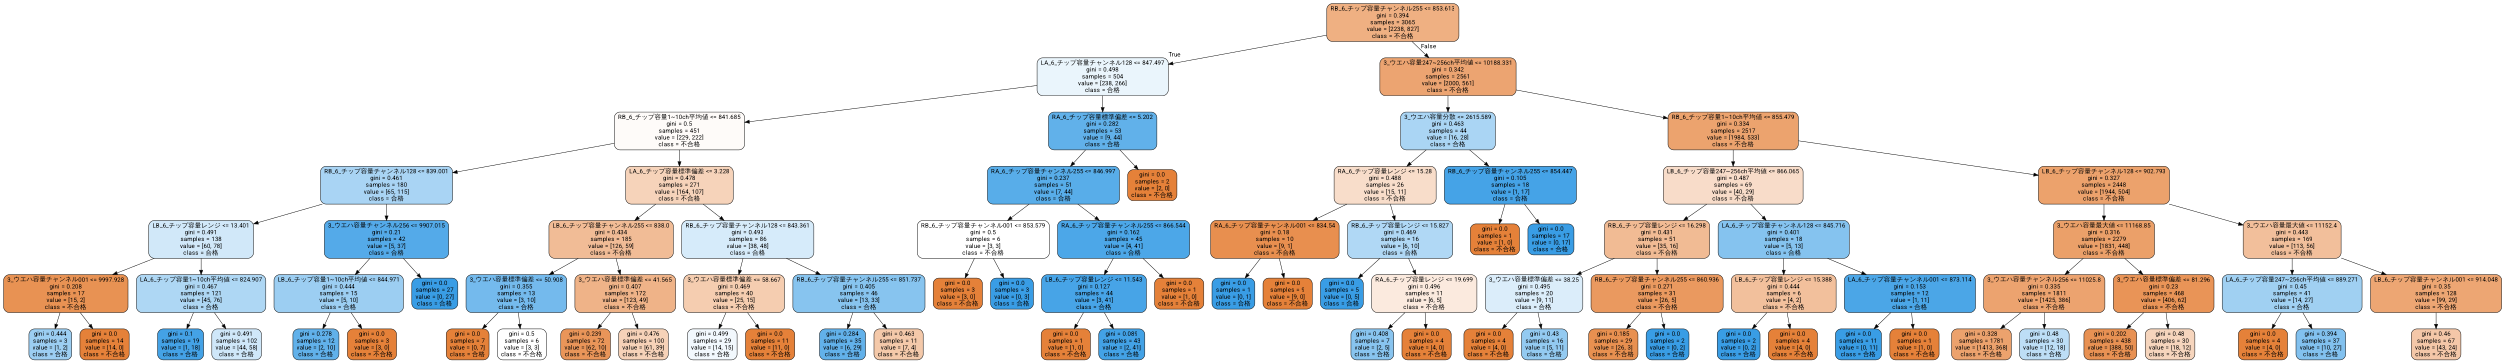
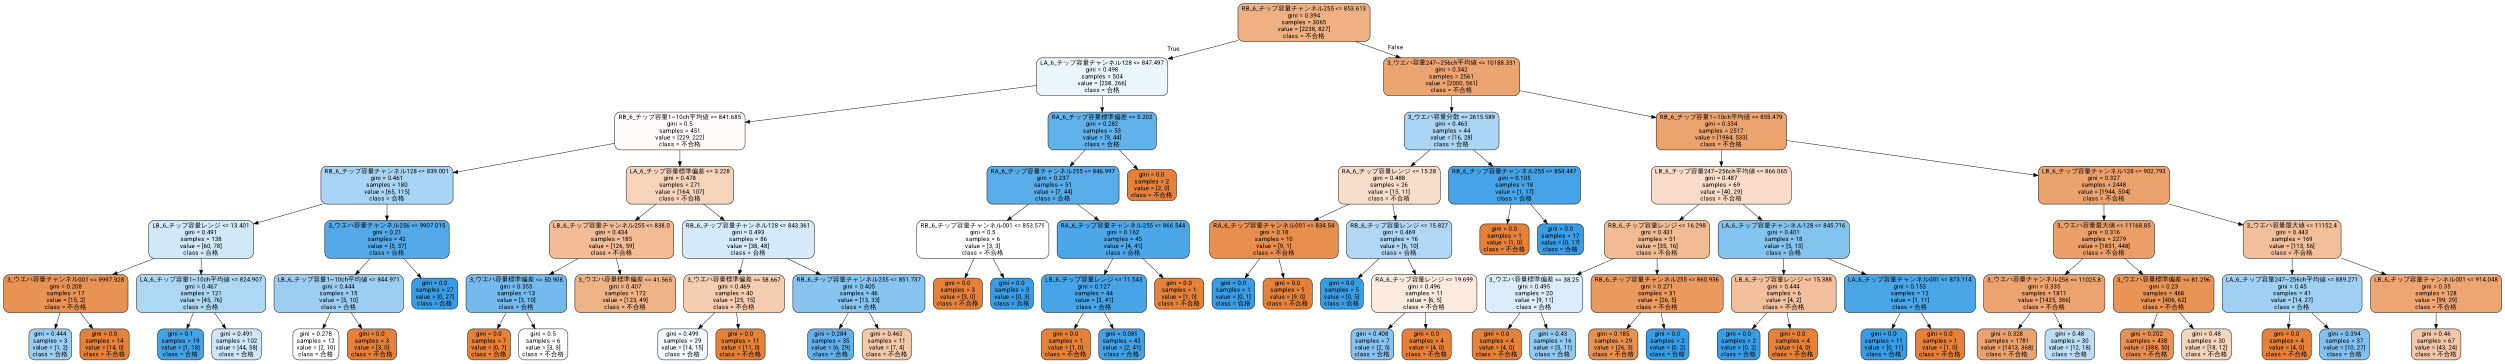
  digraph {
    fontname=Roboto
    node [color=black fillcolor="#e58139" fontname=Roboto shape=box style="filled, rounded"]
    edge [fontname=Roboto]
    n1 [fillcolor="#efb082" label="RB_6_チップ容量チャンネル255 <= 853.613\ngini = 0.394\nsamples = 3065\nvalue = [2238, 827]\nclass = 不合格"]
    n2 [fillcolor="#eaf5fc" label="LA_6_チップ容量チャンネル128 <= 847.497\ngini = 0.498\nsamples = 504\nvalue = [238, 266]\nclass = 合格"]
    n3 [fillcolor="#eca471" label="3_ウエハ容量247~256ch平均値 <= 10188.331\ngini = 0.342\nsamples = 2561\nvalue = [2000, 561]\nclass = 不合格"]
    n4 [fillcolor="#fefbf9" label="RB_6_チップ容量1~10ch平均値 <= 841.685\ngini = 0.5\nsamples = 451\nvalue = [229, 222]\nclass = 不合格"]
    n5 [fillcolor="#61b1ea" label="RA_6_チップ容量標準偏差 <= 5.202\ngini = 0.282\nsamples = 53\nvalue = [9, 44]\nclass = 合格"]
    n6 [fillcolor="#aad5f4" label="3_ウエハ容量分散 <= 2615.589\ngini = 0.463\nsamples = 44\nvalue = [16, 28]\nclass = 合格"]
    n7 [fillcolor="#eca36e" label="RB_6_チップ容量1~10ch平均値 <= 855.479\ngini = 0.334\nsamples = 2517\nvalue = [1984, 533]\nclass = 不合格"]
    n8 [fillcolor="#a9d4f4" label="RB_6_チップ容量チャンネル128 <= 839.001\ngini = 0.461\nsamples = 180\nvalue = [65, 115]\nclass = 合格"]
    n9 [fillcolor="#f6d3ba" label="LA_6_チップ容量標準偏差 <= 3.228\ngini = 0.478\nsamples = 271\nvalue = [164, 107]\nclass = 不合格"]
    n10 [fillcolor="#58ade9" label="RA_6_チップ容量チャンネル255 <= 846.997\ngini = 0.237\nsamples = 51\nvalue = [7, 44]\nclass = 合格"]
    n11 [label="gini = 0.0\nsamples = 2\nvalue = [2, 0]\nclass = 不合格"]
    n12 [fillcolor="#d1e8f9" label="LB_6_チップ容量レンジ <= 13.401\ngini = 0.491\nsamples = 138\nvalue = [60, 78]\nclass = 合格"]
    n13 [fillcolor="#54aae9" label="3_ウエハ容量チャンネル256 <= 9907.015\ngini = 0.21\nsamples = 42\nvalue = [5, 37]\nclass = 合格"]
    n14 [fillcolor="#f1bc96" label="LB_6_チップ容量チャンネル255 <= 838.0\ngini = 0.434\nsamples = 185\nvalue = [126, 59]\nclass = 不合格"]
    n15 [fillcolor="#d6ebfa" label="RB_6_チップ容量チャンネル128 <= 843.361\ngini = 0.493\nsamples = 86\nvalue = [38, 48]\nclass = 合格"]
    n16 [fillcolor="#e89253" label="3_ウエハ容量チャンネル001 <= 9997.928\ngini = 0.208\nsamples = 17\nvalue = [15, 2]\nclass = 不合格"]
    n17 [fillcolor="#aed7f4" label="LA_6_チップ容量1~10ch平均値 <= 824.907\ngini = 0.467\nsamples = 121\nvalue = [45, 76]\nclass = 合格"]
    n18 [fillcolor="#9ccef2" label="LB_6_チップ容量1~10ch平均値 <= 844.971\ngini = 0.444\nsamples = 15\nvalue = [5, 10]\nclass = 合格"]
    n19 [fillcolor="#399de5" label="gini = 0.0\nsamples = 27\nvalue = [0, 27]\nclass = 合格"]
    n20 [fillcolor="#9ccef2" label="gini = 0.444\nsamples = 3\nvalue = [1, 2]\nclass = 合格"]
    n21 [label="gini = 0.0\nsamples = 14\nvalue = [14, 0]\nclass = 不合格"]
    n22 [fillcolor="#44a2e6" label="gini = 0.1\nsamples = 19\nvalue = [1, 18]\nclass = 合格"]
    n23 [fillcolor="#cfe7f9" label="gini = 0.491\nsamples = 102\nvalue = [44, 58]\nclass = 合格"]
-   n24 [fillcolor="#61b1ea" label="gini = 0.278\nsamples = 12\nvalue = [2, 10]\nclass = 合格"]
+   n24 [fillcolor="#ffffff" label="gini = 0.278\nsamples = 12\nvalue = [2, 10]\nclass = 合格"]
    n25 [label="gini = 0.0\nsamples = 3\nvalue = [3, 0]\nclass = 不合格"]
    n26 [fillcolor="#74baed" label="3_ウエハ容量標準偏差 <= 50.908\ngini = 0.355\nsamples = 13\nvalue = [3, 10]\nclass = 合格"]
    n27 [fillcolor="#efb388" label="3_ウエハ容量標準偏差 <= 41.565\ngini = 0.407\nsamples = 172\nvalue = [123, 49]\nclass = 不合格"]
    n28 [fillcolor="#f5cdb0" label="3_ウエハ容量標準偏差 <= 58.667\ngini = 0.469\nsamples = 40\nvalue = [25, 15]\nclass = 不合格"]
    n29 [fillcolor="#87c4ef" label="RB_6_チップ容量チャンネル255 <= 851.737\ngini = 0.405\nsamples = 46\nvalue = [13, 33]\nclass = 合格"]
    n30 [label="gini = 0.0\nsamples = 7\nvalue = [0, 7]\nclass = 合格"]
    n31 [fillcolor="#ffffff" label="gini = 0.5\nsamples = 6\nvalue = [3, 3]\nclass = 不合格"]
-   n32 [fillcolor="#e99559" label="gini = 0.239\nsamples = 72\nvalue = [62, 10]\nclass = 不合格"]
-   n33 [fillcolor="#f6d2b8" label="gini = 0.476\nsamples = 100\nvalue = [61, 39]\nclass = 不合格"]
    n34 [fillcolor="#f2f8fd" label="gini = 0.499\nsamples = 29\nvalue = [14, 15]\nclass = 合格"]
    n35 [label="gini = 0.0\nsamples = 11\nvalue = [11, 0]\nclass = 不合格"]
    n36 [fillcolor="#62b1ea" label="gini = 0.284\nsamples = 35\nvalue = [6, 29]\nclass = 合格"]
    n37 [fillcolor="#f4c9aa" label="gini = 0.463\nsamples = 11\nvalue = [7, 4]\nclass = 不合格"]
    n38 [fillcolor="#ffffff" label="RB_6_チップ容量チャンネル001 <= 853.579\ngini = 0.5\nsamples = 6\nvalue = [3, 3]\nclass = 不合格"]
    n39 [fillcolor="#4ca7e8" label="RA_6_チップ容量チャンネル255 <= 866.544\ngini = 0.162\nsamples = 45\nvalue = [4, 41]\nclass = 合格"]
    n40 [label="gini = 0.0\nsamples = 3\nvalue = [3, 0]\nclass = 不合格"]
    n41 [fillcolor="#399de5" label="gini = 0.0\nsamples = 3\nvalue = [0, 3]\nclass = 合格"]
    n42 [fillcolor="#47a4e7" label="LB_6_チップ容量レンジ <= 11.543\ngini = 0.127\nsamples = 44\nvalue = [3, 41]\nclass = 合格"]
    n43 [label="gini = 0.0\nsamples = 1\nvalue = [1, 0]\nclass = 不合格"]
    n44 [label="gini = 0.0\nsamples = 1\nvalue = [1, 0]\nclass = 不合格"]
    n45 [fillcolor="#43a2e6" label="gini = 0.089\nsamples = 43\nvalue = [2, 41]\nclass = 合格"]
    n46 [fillcolor="#f8ddca" label="RA_6_チップ容量レンジ <= 15.28\ngini = 0.488\nsamples = 26\nvalue = [15, 11]\nclass = 不合格"]
    n47 [fillcolor="#45a3e7" label="RB_6_チップ容量チャンネル255 <= 854.447\ngini = 0.105\nsamples = 18\nvalue = [1, 17]\nclass = 合格"]
    n48 [fillcolor="#f8dcc9" label="LB_6_チップ容量247~256ch平均値 <= 866.065\ngini = 0.487\nsamples = 69\nvalue = [40, 29]\nclass = 不合格"]
    n49 [fillcolor="#eca26c" label="LB_6_チップ容量チャンネル128 <= 902.793\ngini = 0.327\nsamples = 2448\nvalue = [1944, 504]\nclass = 不合格"]
    n50 [fillcolor="#e88f4f" label="RA_6_チップ容量チャンネル001 <= 834.54\ngini = 0.18\nsamples = 10\nvalue = [9, 1]\nclass = 不合格"]
    n51 [fillcolor="#b0d8f5" label="RB_6_チップ容量レンジ <= 15.827\ngini = 0.469\nsamples = 16\nvalue = [6, 10]\nclass = 合格"]
    n52 [label="gini = 0.0\nsamples = 1\nvalue = [1, 0]\nclass = 不合格"]
    n53 [fillcolor="#399de5" label="gini = 0.0\nsamples = 17\nvalue = [0, 17]\nclass = 合格"]
    n54 [fillcolor="#399de5" label="gini = 0.0\nsamples = 1\nvalue = [0, 1]\nclass = 合格"]
    n55 [label="gini = 0.0\nsamples = 9\nvalue = [9, 0]\nclass = 不合格"]
    n56 [fillcolor="#399de5" label="gini = 0.0\nsamples = 5\nvalue = [0, 5]\nclass = 合格"]
    n57 [fillcolor="#fbeade" label="RA_6_チップ容量レンジ <= 19.699\ngini = 0.496\nsamples = 11\nvalue = [6, 5]\nclass = 不合格"]
    n58 [fillcolor="#88c4ef" label="gini = 0.408\nsamples = 7\nvalue = [2, 5]\nclass = 合格"]
    n59 [label="gini = 0.0\nsamples = 4\nvalue = [4, 0]\nclass = 不合格"]
    n60 [fillcolor="#f1bb94" label="RB_6_チップ容量レンジ <= 16.298\ngini = 0.431\nsamples = 51\nvalue = [35, 16]\nclass = 不合格"]
    n61 [fillcolor="#85c3ef" label="LA_6_チップ容量チャンネル128 <= 845.716\ngini = 0.401\nsamples = 18\nvalue = [5, 13]\nclass = 合格"]
    n62 [fillcolor="#eba069" label="3_ウエハ容量最大値 <= 11168.85\ngini = 0.316\nsamples = 2279\nvalue = [1831, 448]\nclass = 不合格"]
    n63 [fillcolor="#f2bf9b" label="3_ウエハ容量最大値 <= 11152.4\ngini = 0.443\nsamples = 169\nvalue = [113, 56]\nclass = 不合格"]
    n64 [fillcolor="#dbedfa" label="3_ウエハ容量標準偏差 <= 38.25\ngini = 0.495\nsamples = 20\nvalue = [9, 11]\nclass = 合格"]
    n65 [fillcolor="#ea995f" label="RB_6_チップ容量チャンネル255 <= 860.936\ngini = 0.271\nsamples = 31\nvalue = [26, 5]\nclass = 不合格"]
    n66 [fillcolor="#f2c09c" label="LB_6_チップ容量レンジ <= 15.388\ngini = 0.444\nsamples = 6\nvalue = [4, 2]\nclass = 不合格"]
    n67 [fillcolor="#4ba6e7" label="LA_6_チップ容量チャンネル001 <= 873.114\ngini = 0.153\nsamples = 12\nvalue = [1, 11]\nclass = 合格"]
    n68 [label="gini = 0.0\nsamples = 4\nvalue = [4, 0]\nclass = 不合格"]
    n69 [fillcolor="#93caf1" label="gini = 0.43\nsamples = 16\nvalue = [5, 11]\nclass = 合格"]
    n70 [fillcolor="#e89050" label="gini = 0.185\nsamples = 29\nvalue = [26, 3]\nclass = 不合格"]
    n71 [fillcolor="#399de5" label="gini = 0.0\nsamples = 2\nvalue = [0, 2]\nclass = 合格"]
    n72 [fillcolor="#399de5" label="gini = 0.0\nsamples = 2\nvalue = [0, 2]\nclass = 合格"]
    n73 [label="gini = 0.0\nsamples = 4\nvalue = [4, 0]\nclass = 不合格"]
    n74 [fillcolor="#399de5" label="gini = 0.0\nsamples = 11\nvalue = [0, 11]\nclass = 合格"]
    n75 [label="gini = 0.0\nsamples = 1\nvalue = [1, 0]\nclass = 不合格"]
    n76 [fillcolor="#eca36f" label="3_ウエハ容量チャンネル256 <= 11025.8\ngini = 0.335\nsamples = 1811\nvalue = [1425, 386]\nclass = 不合格"]
    n77 [fillcolor="#e99457" label="3_ウエハ容量標準偏差 <= 81.296\ngini = 0.23\nsamples = 468\nvalue = [406, 62]\nclass = 不合格"]
    n78 [fillcolor="#a0d0f2" label="LA_6_チップ容量247~256ch平均値 <= 889.271\ngini = 0.45\nsamples = 41\nvalue = [14, 27]\nclass = 合格"]
    n79 [fillcolor="#eda673" label="LB_6_チップ容量チャンネル001 <= 914.048\ngini = 0.35\nsamples = 128\nvalue = [99, 29]\nclass = 不合格"]
    n80 [fillcolor="#eca26d" label="gini = 0.328\nsamples = 1781\nvalue = [1413, 368]\nclass = 不合格"]
    n81 [fillcolor="#bddef6" label="gini = 0.48\nsamples = 30\nvalue = [12, 18]\nclass = 合格"]
    n82 [fillcolor="#e89153" label="gini = 0.202\nsamples = 438\nvalue = [388, 50]\nclass = 不合格"]
    n83 [fillcolor="#f6d5bd" label="gini = 0.48\nsamples = 30\nvalue = [18, 12]\nclass = 不合格"]
    n84 [label="gini = 0.0\nsamples = 4\nvalue = [4, 0]\nclass = 不合格"]
    n85 [fillcolor="#82c1ef" label="gini = 0.394\nsamples = 37\nvalue = [10, 27]\nclass = 合格"]
    n86 [fillcolor="#f4c7a8" label="gini = 0.46\nsamples = 67\nvalue = [43, 24]\nclass = 不合格"]
    n1 -> n2 [headlabel=True labelangle=45 labeldistance=2.5]
    n1 -> n3 [headlabel=False labelangle=-45 labeldistance=2.5]
    n2 -> n4
    n2 -> n5
    n3 -> n6
    n3 -> n7
    n4 -> n8
    n4 -> n9
    n5 -> n10
    n5 -> n11
    n6 -> n46
    n6 -> n47
    n7 -> n48
    n7 -> n49
    n8 -> n12
    n8 -> n13
    n9 -> n14
    n9 -> n15
    n10 -> n38
    n10 -> n39
    n12 -> n16
    n12 -> n17
    n13 -> n18
    n13 -> n19
    n14 -> n26
    n14 -> n27
    n15 -> n28
    n15 -> n29
    n16 -> n20
    n16 -> n21
    n17 -> n22
    n17 -> n23
    n18 -> n24
    n18 -> n25
    n26 -> n30
    n26 -> n31
-   n27 -> n32
-   n27 -> n33
    n28 -> n34
    n28 -> n35
    n29 -> n36
    n29 -> n37
    n38 -> n40
    n38 -> n41
    n39 -> n42
    n39 -> n43
    n42 -> n44
    n42 -> n45
    n46 -> n50
    n46 -> n51
    n47 -> n52
    n47 -> n53
    n48 -> n60
    n48 -> n61
    n49 -> n62
    n49 -> n63
    n50 -> n54
    n50 -> n55
    n51 -> n56
    n51 -> n57
    n57 -> n58
    n57 -> n59
    n60 -> n64
    n60 -> n65
    n61 -> n66
    n61 -> n67
    n62 -> n76
    n62 -> n77
    n63 -> n78
    n63 -> n79
    n64 -> n68
    n64 -> n69
    n65 -> n70
    n65 -> n71
    n66 -> n72
    n66 -> n73
    n67 -> n74
    n67 -> n75
    n76 -> n80
    n76 -> n81
    n77 -> n82
    n77 -> n83
    n78 -> n84
    n78 -> n85
    n79 -> n86
  }
